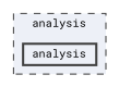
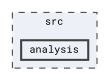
  digraph {
    compound=true
    fontname="Roboto Mono"
    n1 [color=grey25 fillcolor="#edf0f7" fontname="Roboto Mono" fontsize=10 height=0.2 label=analysis shape=box style="filled,bold" width=0.4]
    subgraph cluster_1 {
      bgcolor="#edf0f7"
      fontsize=10
-     label=analysis
+     label=src
      pencolor=grey25
      style="filled,dashed"
      n1
    }
  }
